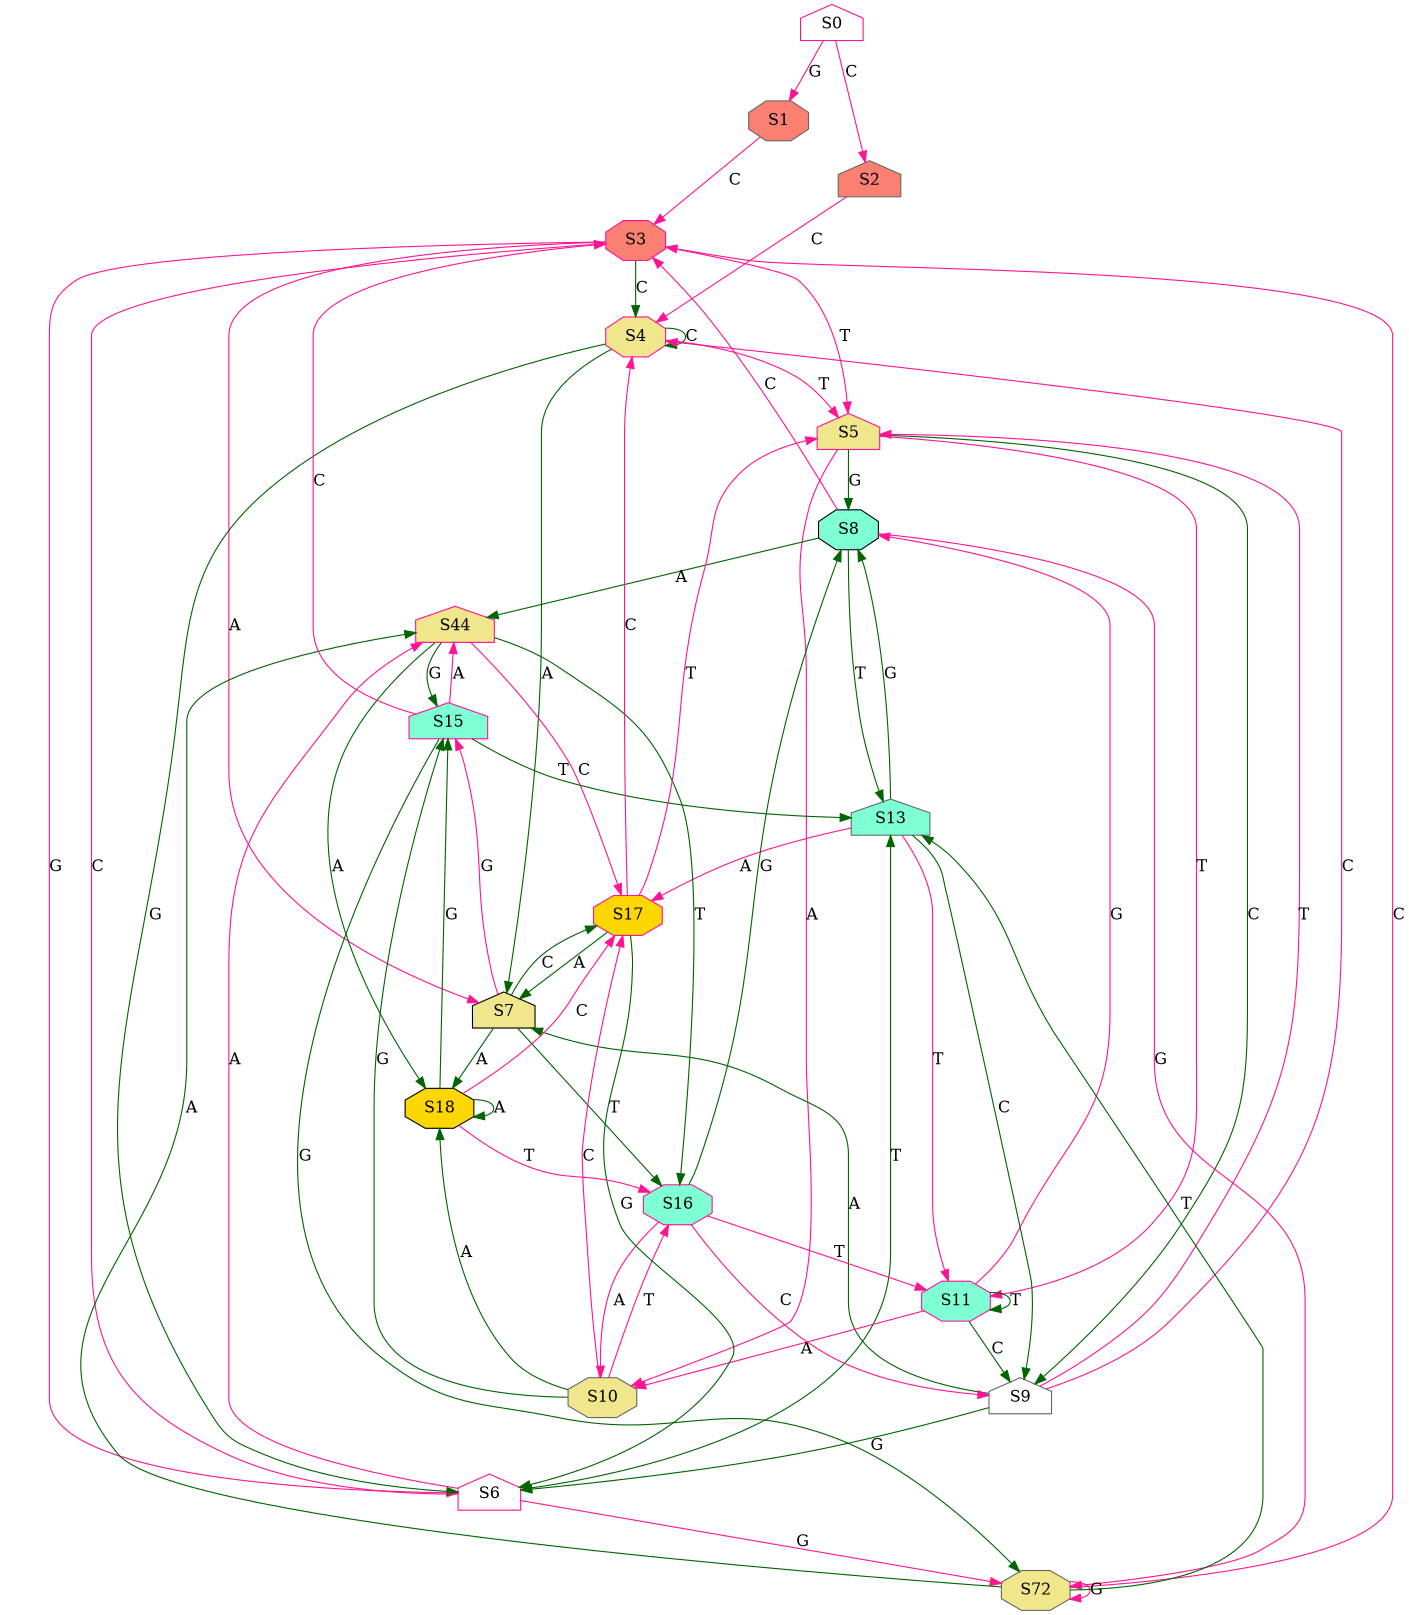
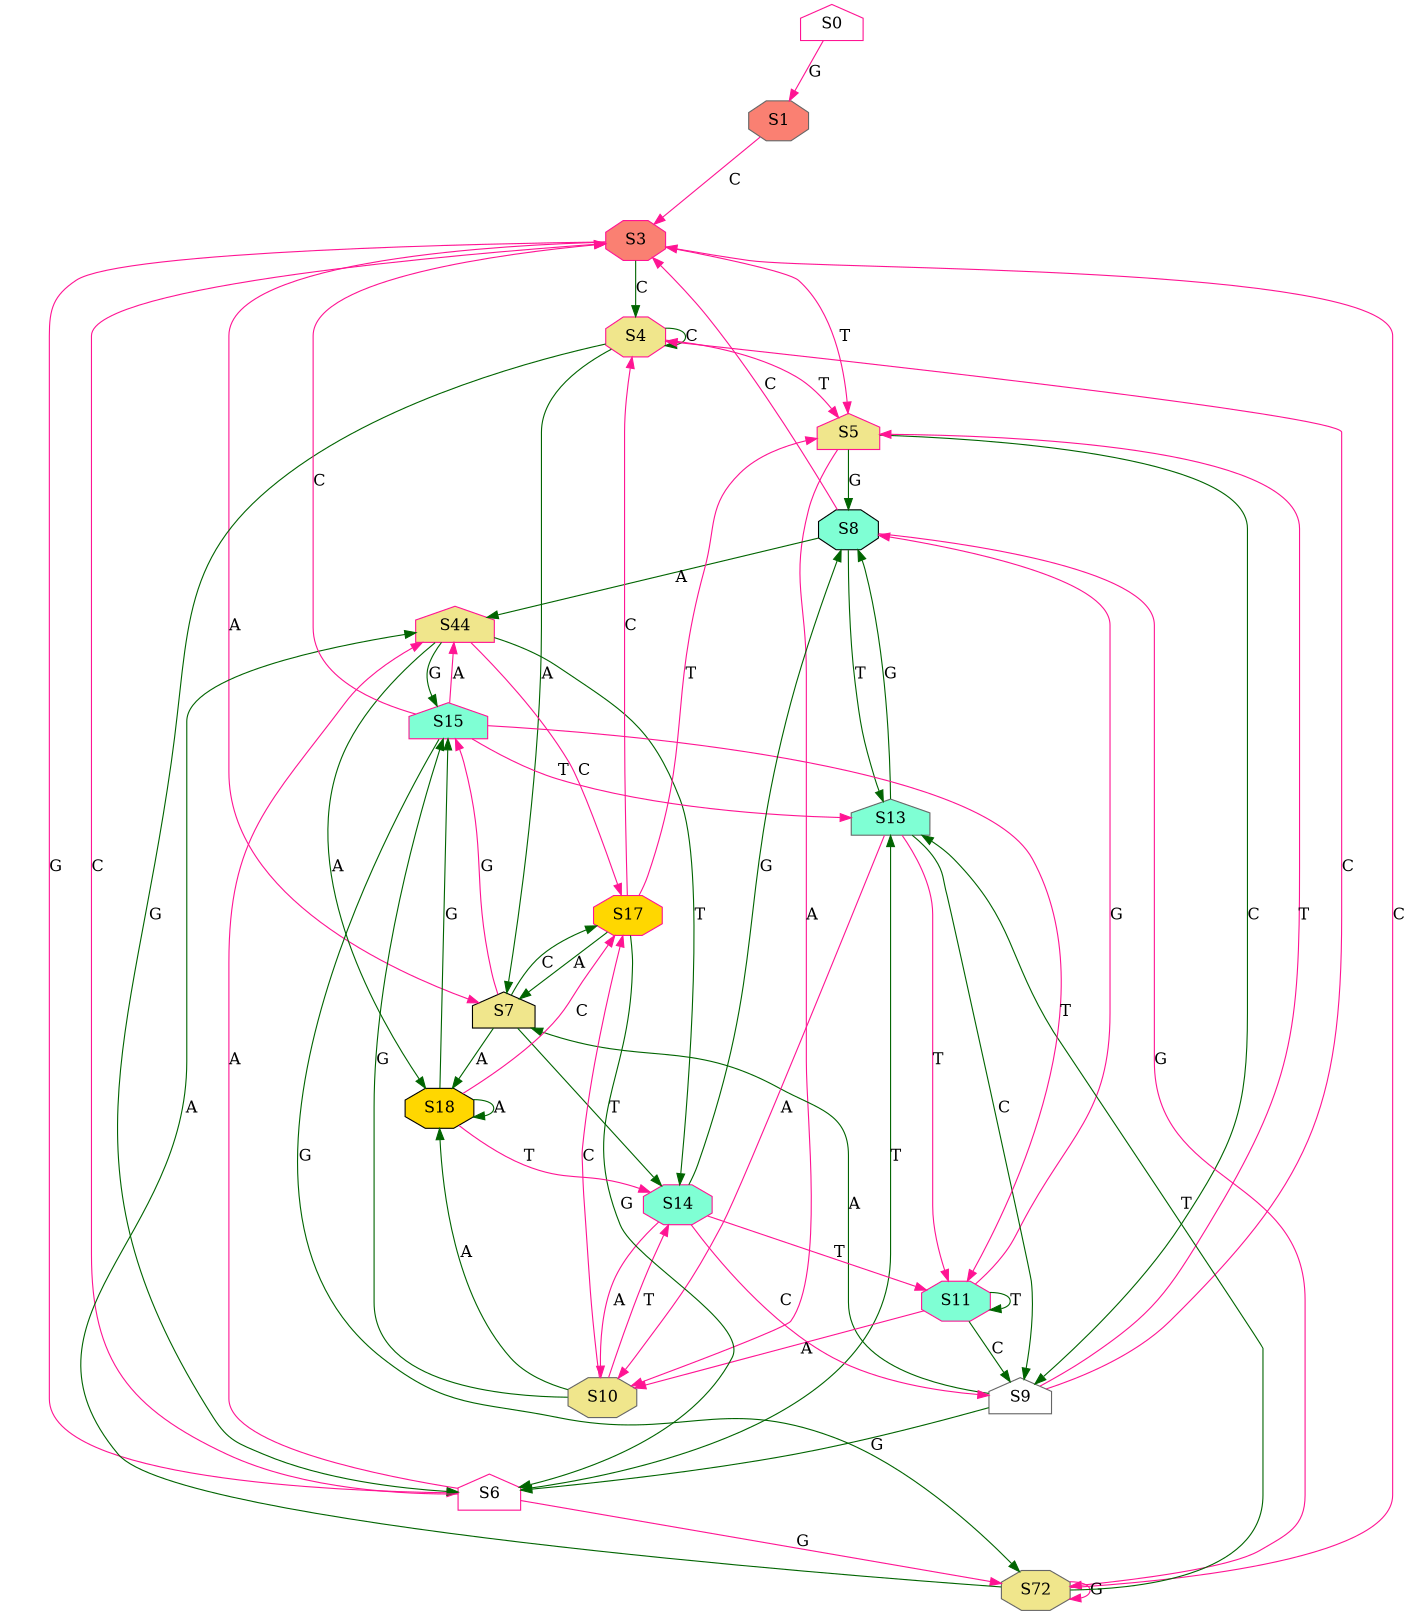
  strict digraph {
    node [color=deeppink fillcolor=khaki shape=octagon style=filled]
    edge [color=deeppink]
    S0 [fillcolor=white shape=house]
    S1 [color=gray40 fillcolor=salmon]
-   S2 [color=gray40 fillcolor=salmon shape=house]
    S3 [fillcolor=salmon]
    S4
    S5 [shape=house]
    S6 [fillcolor=white shape=house]
    S7 [color=black shape=house]
    S8 [color=black fillcolor=aquamarine]
    S9 [color=gray40 fillcolor=white shape=house]
    S10 [color=gray40]
    S11 [fillcolor=aquamarine]
    n13 [color=gray40 label=S72]
    S13 [color=gray40 fillcolor=aquamarine shape=house]
    n15 [label=S44 shape=house]
    S15 [fillcolor=aquamarine shape=house]
-   S16 [fillcolor=aquamarine]
+   S16 [fillcolor=aquamarine label=S14]
    S17 [fillcolor=gold]
    S18 [color=black fillcolor=gold]
    S0 -> S1 [label=G]
-   S0 -> S2 [label=C]
    S1 -> S3 [label=C]
-   S2 -> S4 [label=C]
    S3 -> S4 [color=darkgreen label=C]
    S3 -> S5 [label=T]
    S3 -> S6 [label=G]
    S3 -> S7 [label=A]
    S4 -> S4 [color=darkgreen label=C]
    S4 -> S5 [label=T]
    S4 -> S6 [color=darkgreen label=G]
    S4 -> S7 [color=darkgreen label=A]
    S5 -> S8 [color=darkgreen label=G]
    S5 -> S9 [color=darkgreen label=C]
    S5 -> S10 [label=A]
-   S5 -> S11 [label=T]
+   S15 -> S11 [label=T]
    S6 -> S3 [label=C]
    S6 -> n13 [label=G]
    S6 -> S13 [color=darkgreen label=T]
    S6 -> n15 [label=A]
    S7 -> S15 [label=G]
    S7 -> S16 [color=darkgreen label=T]
    S7 -> S17 [color=darkgreen label=C]
    S7 -> S18 [color=darkgreen label=A]
    S8 -> S3 [label=C]
    S8 -> n13 [label=G]
    S8 -> S13 [color=darkgreen label=T]
    S8 -> n15 [color=darkgreen label=A]
    S9 -> S4 [label=C]
    S9 -> S5 [label=T]
    S9 -> S6 [color=darkgreen label=G]
    S9 -> S7 [color=darkgreen label=A]
    S10 -> S15 [color=darkgreen label=G]
    S10 -> S16 [label=T]
    S10 -> S17 [label=C]
    S10 -> S18 [color=darkgreen label=A]
    S11 -> S8 [label=G]
    S11 -> S9 [color=darkgreen label=C]
    S11 -> S10 [label=A]
    S11 -> S11 [color=darkgreen label=T]
    n13 -> S3 [label=C]
    n13 -> n13 [label=G]
    n13 -> S13 [color=darkgreen label=T]
    n13 -> n15 [color=darkgreen label=A]
    S13 -> S8 [color=darkgreen label=G]
    S13 -> S9 [color=darkgreen label=C]
-   S13 -> S17 [label=A]
+   S13 -> S10 [label=A]
    S13 -> S11 [label=T]
    n15 -> S15 [color=darkgreen label=G]
    n15 -> S16 [color=darkgreen label=T]
    n15 -> S17 [label=C]
    n15 -> S18 [color=darkgreen label=A]
    S15 -> S3 [label=C]
    S15 -> n13 [color=darkgreen label=G]
-   S15 -> S13 [color=darkgreen label=T]
+   S15 -> S13 [label=T]
    S15 -> n15 [label=A]
    S16 -> S8 [color=darkgreen label=G]
    S16 -> S9 [label=C]
    S16 -> S10 [label=A]
    S16 -> S11 [label=T]
    S17 -> S4 [label=C]
    S17 -> S5 [label=T]
    S17 -> S6 [color=darkgreen label=G]
    S17 -> S7 [color=darkgreen label=A]
    S18 -> S15 [color=darkgreen label=G]
    S18 -> S16 [label=T]
    S18 -> S17 [label=C]
    S18 -> S18 [color=darkgreen label=A]
  }
